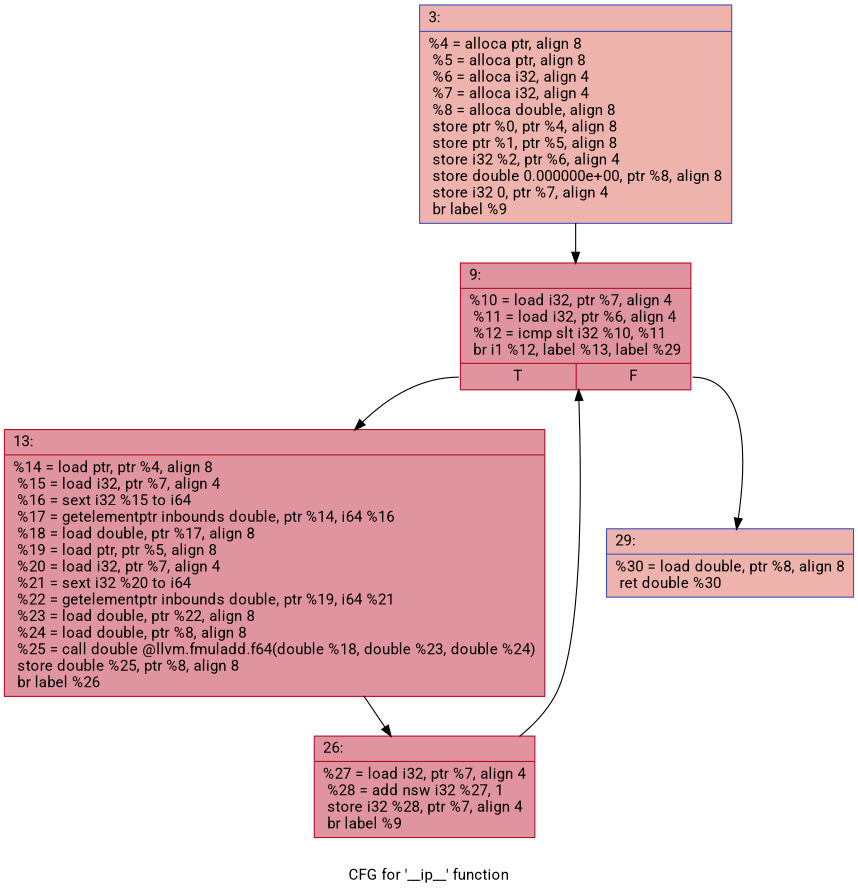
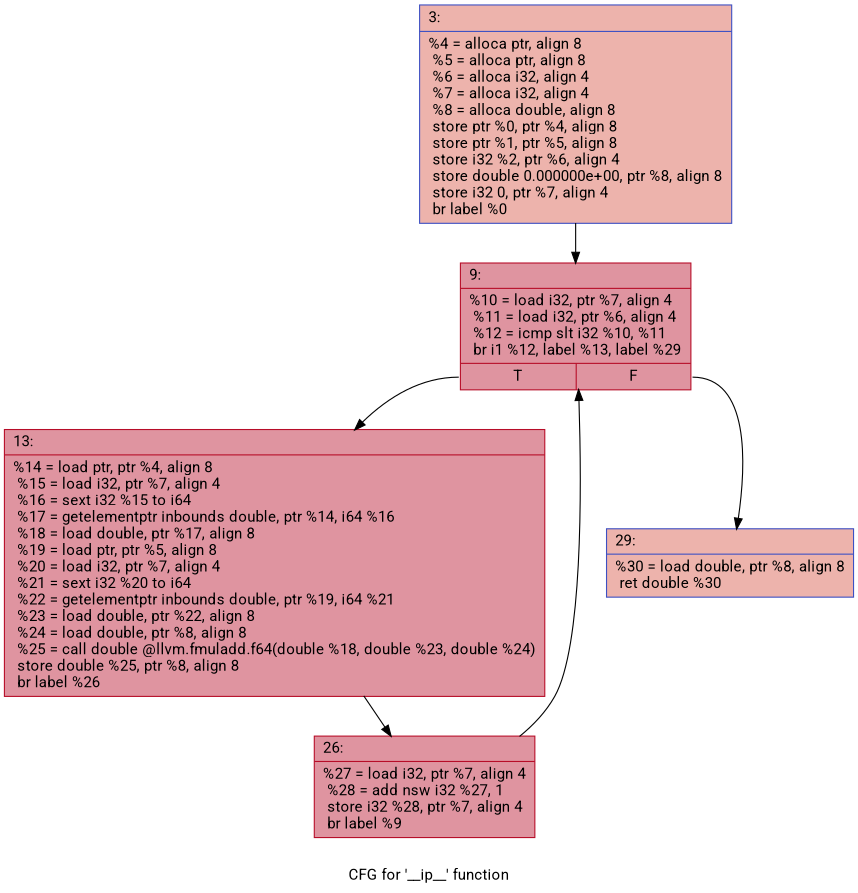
  digraph {
    label="CFG for '__ip__' function"
    fontname=Roboto
    node [color="#b70d28ff" fillcolor="#b70d2870" fontname=Roboto shape=record style=filled]
    edge [fontname=Roboto]
-   n1 [color="#3d50c3ff" fillcolor="#d6524470" label="{3:\l|  %4 = alloca ptr, align 8\l  %5 = alloca ptr, align 8\l  %6 = alloca i32, align 4\l  %7 = alloca i32, align 4\l  %8 = alloca double, align 8\l  store ptr %0, ptr %4, align 8\l  store ptr %1, ptr %5, align 8\l  store i32 %2, ptr %6, align 4\l  store double 0.000000e+00, ptr %8, align 8\l  store i32 0, ptr %7, align 4\l  br label %9\l}"]
+   n1 [color="#3d50c3ff" fillcolor="#d6524470" label="{3:\l|  %4 = alloca ptr, align 8\l  %5 = alloca ptr, align 8\l  %6 = alloca i32, align 4\l  %7 = alloca i32, align 4\l  %8 = alloca double, align 8\l  store ptr %0, ptr %4, align 8\l  store ptr %1, ptr %5, align 8\l  store i32 %2, ptr %6, align 4\l  store double 0.000000e+00, ptr %8, align 8\l  store i32 0, ptr %7, align 4\l  br label %0\l}"]
    n2 [label="{9:\l|  %10 = load i32, ptr %7, align 4\l  %11 = load i32, ptr %6, align 4\l  %12 = icmp slt i32 %10, %11\l  br i1 %12, label %13, label %29\l|{<s0>T|<s1>F}}"]
    n3 [label="{13:\l|  %14 = load ptr, ptr %4, align 8\l  %15 = load i32, ptr %7, align 4\l  %16 = sext i32 %15 to i64\l  %17 = getelementptr inbounds double, ptr %14, i64 %16\l  %18 = load double, ptr %17, align 8\l  %19 = load ptr, ptr %5, align 8\l  %20 = load i32, ptr %7, align 4\l  %21 = sext i32 %20 to i64\l  %22 = getelementptr inbounds double, ptr %19, i64 %21\l  %23 = load double, ptr %22, align 8\l  %24 = load double, ptr %8, align 8\l  %25 = call double @llvm.fmuladd.f64(double %18, double %23, double %24)\l  store double %25, ptr %8, align 8\l  br label %26\l}"]
    n4 [color="#3d50c3ff" fillcolor="#d6524470" label="{29:\l|  %30 = load double, ptr %8, align 8\l  ret double %30\l}"]
    n5 [label="{26:\l|  %27 = load i32, ptr %7, align 4\l  %28 = add nsw i32 %27, 1\l  store i32 %28, ptr %7, align 4\l  br label %9\l}"]
    n1 -> n2
    n2 -> n3 [tailport=s0]
    n2 -> n4 [tailport=s1]
    n3 -> n5
    n5 -> n2
  }
